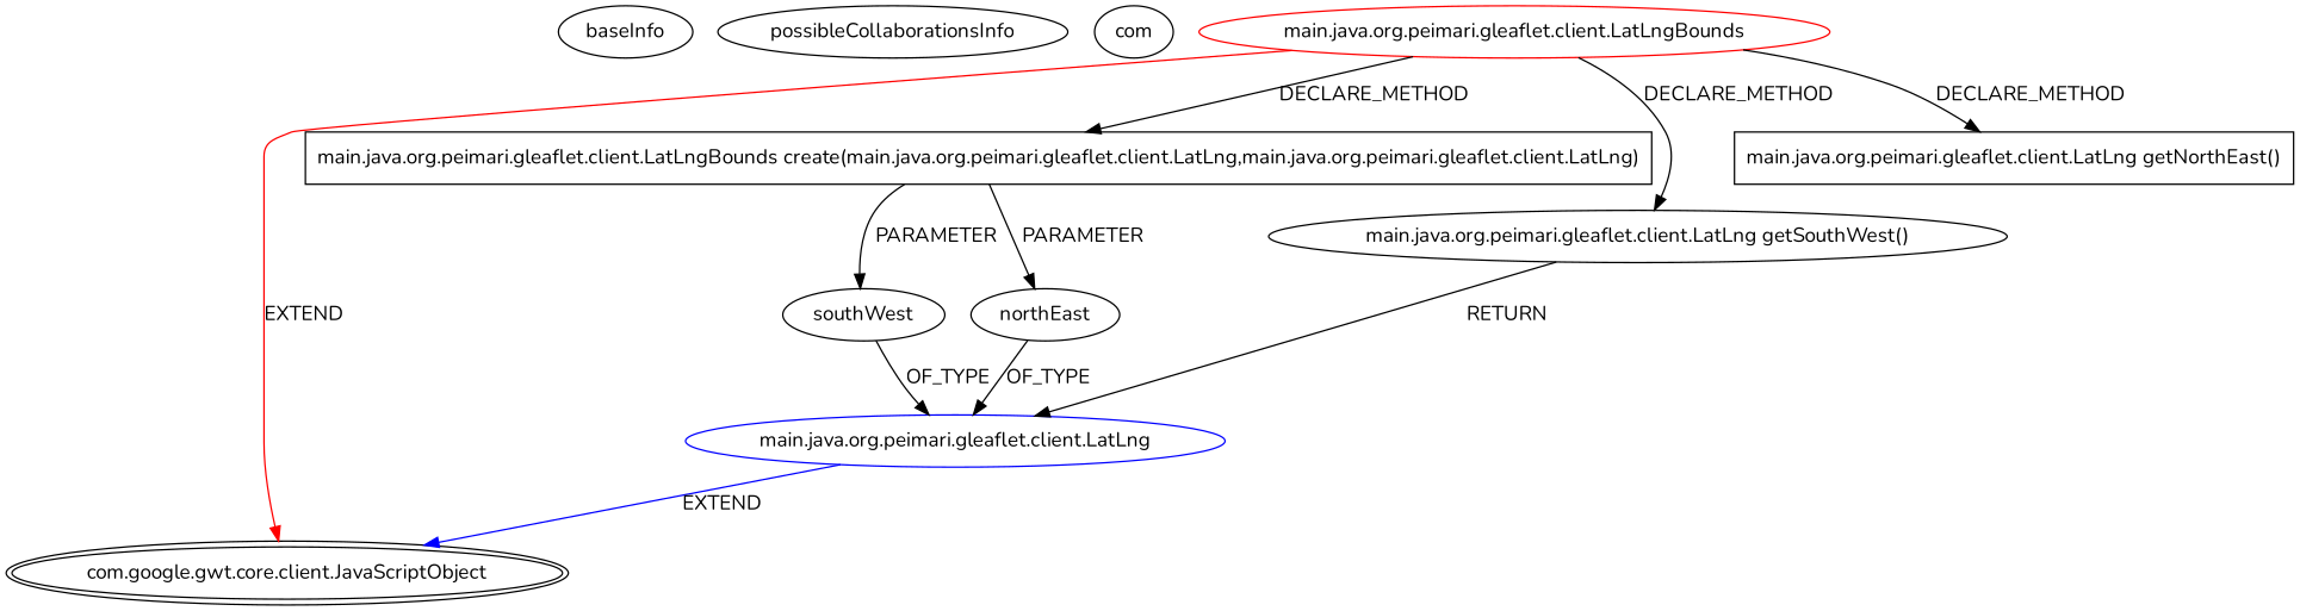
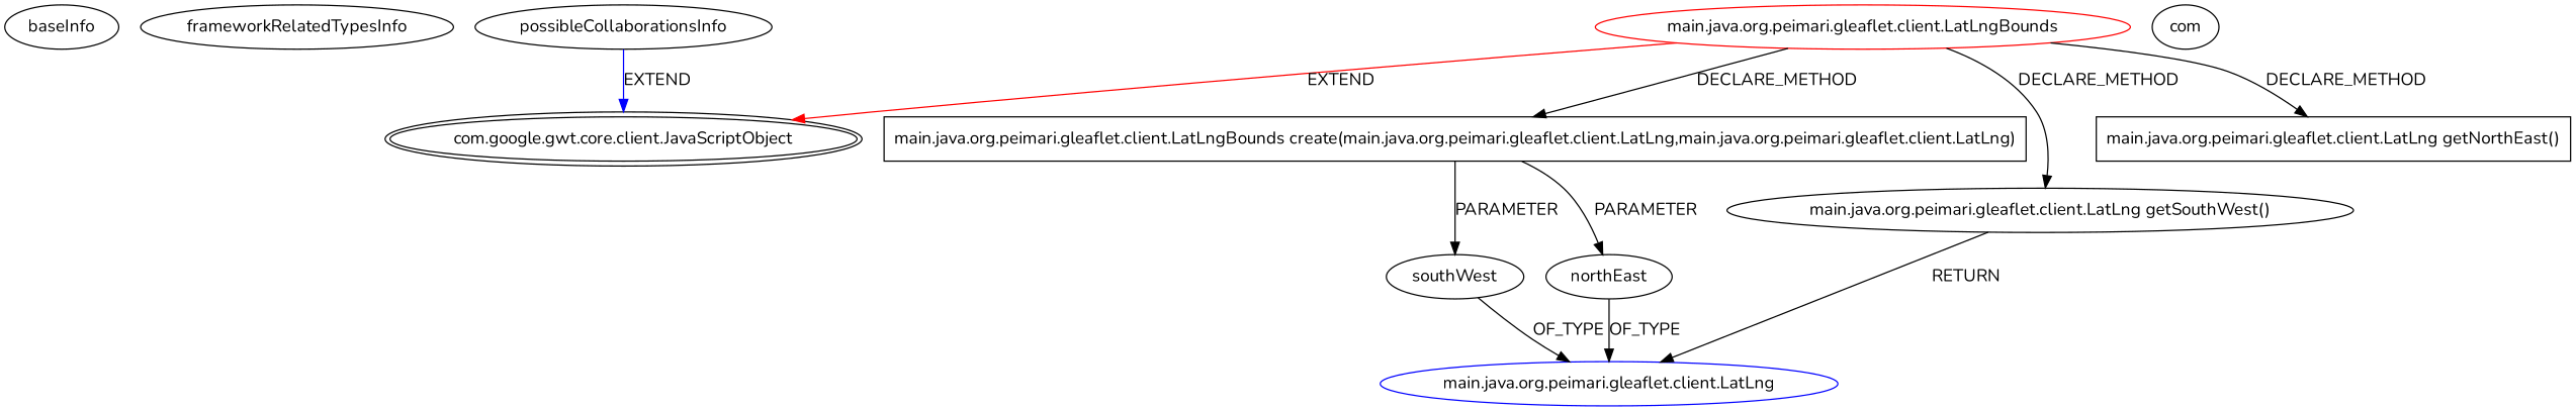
  digraph {
    fontname=Nunito
    node [fontname=Nunito isFrameworkType=false]
    edge [fontname=Nunito]
    baseInfo [category=extension_graph graphId=4098 isAnonymous=false possibleRelation=true isFrameworkType=""]
+   frameworkRelatedTypesInfo [0="com.google.gwt.core.client.JavaScriptObject" isFrameworkType=""]
    possibleCollaborationsInfo [0="4098~CLIENT_METHOD_DECLARATION-RETURN_TYPE-CLIENT_METHOD_DECLARATION-RETURN_TYPE-CLIENT_METHOD_DECLARATION-RETURN_TYPE-CLIENT_METHOD_DECLARATION-PARAMETER_DECLARATION-CLIENT_METHOD_DECLARATION-PARAMETER_DECLARATION-~com.google.gwt.core.client.JavaScriptObject ~com.google.gwt.core.client.JavaScriptObject ~false~false" isFrameworkType=""]
    n4 [contextSignature=LatLngBounds filePath="/mstahv-g-leaflet/g-leaflet-master/src/main/java/org/peimari/gleaflet/client/LatLngBounds.java" graphId=4098 label=com projectName="mstahv-g-leaflet" isFrameworkType=""]
    n5 [color=red label="main.java.org.peimari.gleaflet.client.LatLngBounds" vertexType=ROOT_CLIENT_CLASS_DECLARATION]
    n6 [isFrameworkType=true label="com.google.gwt.core.client.JavaScriptObject" peripheries=2 vertexType=FRAMEWORK_CLASS_TYPE]
    n7 [label="main.java.org.peimari.gleaflet.client.LatLngBounds create(main.java.org.peimari.gleaflet.client.LatLng,main.java.org.peimari.gleaflet.client.LatLng)" shape=box vertexType=CLIENT_METHOD_DECLARATION]
    n8 [label="main.java.org.peimari.gleaflet.client.LatLng getSouthWest()" shape=ellipse vertexType=CLIENT_METHOD_DECLARATION]
    n9 [label="main.java.org.peimari.gleaflet.client.LatLng getNorthEast()" shape=box vertexType=CLIENT_METHOD_DECLARATION]
    n10 [label=southWest vertexType=PARAMETER_DECLARATION]
    n11 [label=northEast vertexType=PARAMETER_DECLARATION]
    n12 [color=blue label="main.java.org.peimari.gleaflet.client.LatLng" vertexType=REFERENCE_CLIENT_CLASS_DECLARATION]
    n5 -> n6 [color=red label=EXTEND]
    n5 -> n7 [label=DECLARE_METHOD]
    n5 -> n8 [label=DECLARE_METHOD]
    n5 -> n9 [label=DECLARE_METHOD]
    n7 -> n10 [label=PARAMETER]
    n7 -> n11 [label=PARAMETER]
    n8 -> n12 [label=RETURN]
    n10 -> n12 [label=OF_TYPE]
    n11 -> n12 [label=OF_TYPE]
-   n12 -> n6 [color=blue label=EXTEND]
+   possibleCollaborationsInfo -> n6 [color=blue label=EXTEND]
  }
